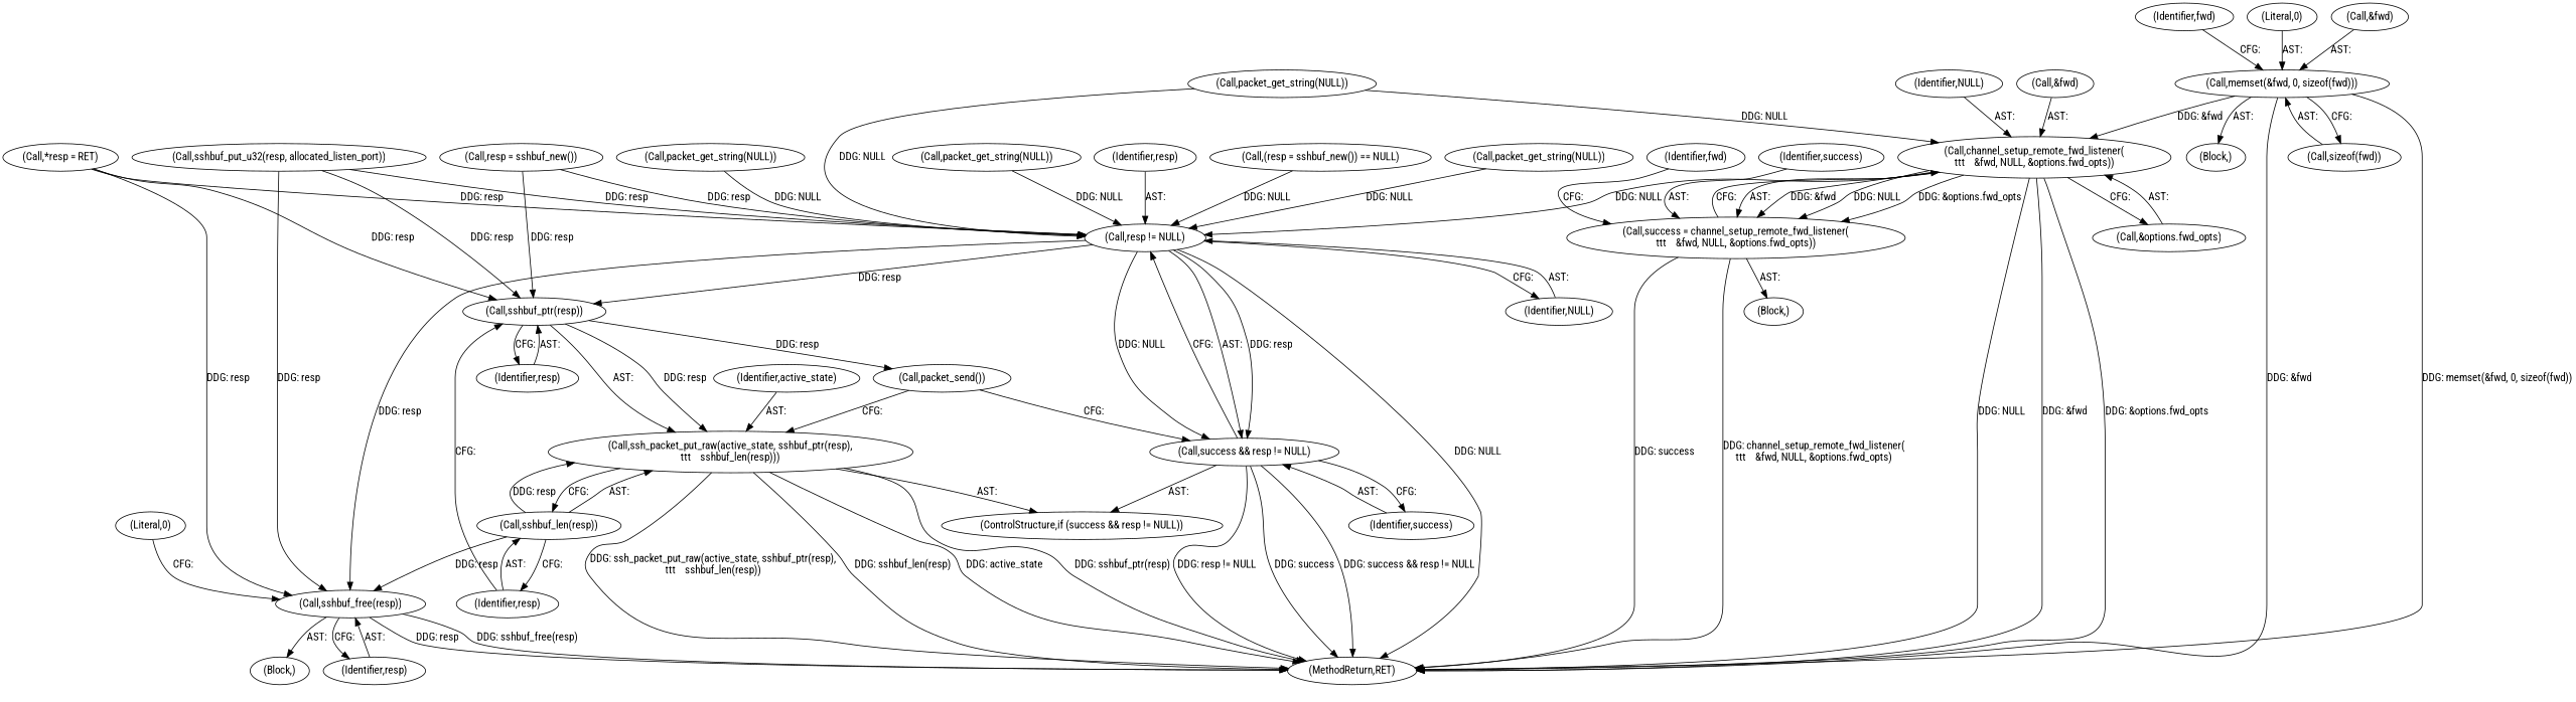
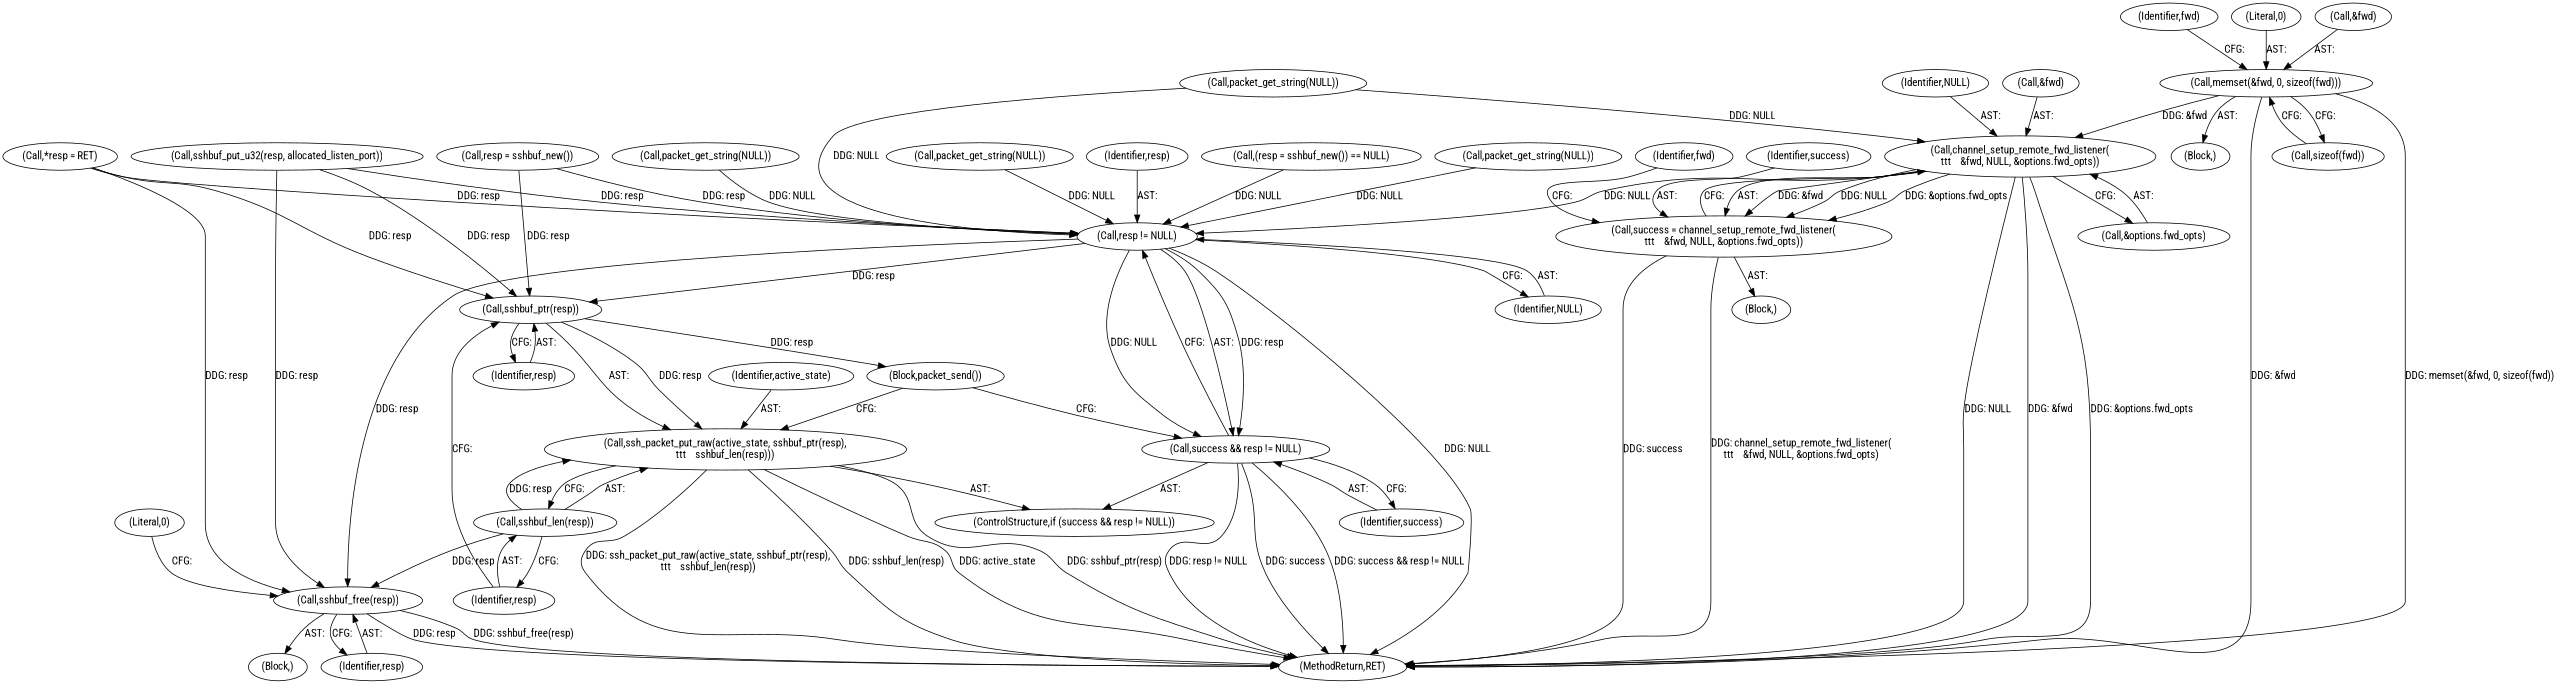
  digraph {
    fontname="Roboto Condensed"
    node [fontname="Roboto Condensed"]
    edge [fontname="Roboto Condensed"]
    n1 [label="(Call,memset(&fwd, 0, sizeof(fwd)))"]
    n2 [label="(Call,channel_setup_remote_fwd_listener(\n\t\t\t    &fwd, NULL, &options.fwd_opts))"]
    n3 [label="(MethodReturn,RET)"]
    n4 [label="(Block,)"]
    n5 [label="(Call,sizeof(fwd))"]
    n6 [label="(Call,success = channel_setup_remote_fwd_listener(\n\t\t\t    &fwd, NULL, &options.fwd_opts))"]
    n7 [label="(Call,resp != NULL)"]
    n8 [label="(Call,&options.fwd_opts)"]
    n9 [label="(Block,)"]
    n10 [label="(Call,success && resp != NULL)"]
    n11 [label="(Call,sshbuf_ptr(resp))"]
    n12 [label="(Call,sshbuf_free(resp))"]
    n13 [label="(Identifier,NULL)"]
    n14 [label="(ControlStructure,if (success && resp != NULL))"]
    n15 [label="(Identifier,success)"]
    n16 [label="(Call,ssh_packet_put_raw(active_state, sshbuf_ptr(resp),\n\t\t\t    sshbuf_len(resp)))"]
    n17 [label="(Identifier,resp)"]
-   n18 [label="(Call,packet_send())"]
+   n18 [label="(Block,packet_send())"]
    n19 [label="(Block,)"]
    n20 [label="(Identifier,resp)"]
    n21 [label="(Call,sshbuf_len(resp))"]
    n22 [label="(Identifier,resp)"]
    n23 [label="(Call,packet_get_string(NULL))"]
    n24 [label="(Identifier,fwd)"]
    n25 [label="(Identifier,active_state)"]
    n26 [label="(Identifier,resp)"]
    n27 [label="(Literal,0)"]
    n28 [label="(Literal,0)"]
    n29 [label="(Identifier,NULL)"]
    n30 [label="(Call,resp = sshbuf_new())"]
    n31 [label="(Call,sshbuf_put_u32(resp, allocated_listen_port))"]
    n32 [label="(Call,(resp = sshbuf_new()) == NULL)"]
    n33 [label="(Call,packet_get_string(NULL))"]
    n34 [label="(Call,&fwd)"]
    n35 [label="(Call,packet_get_string(NULL))"]
    n36 [label="(Identifier,fwd)"]
    n37 [label="(Identifier,success)"]
    n38 [label="(Call,&fwd)"]
    n39 [label="(Call,packet_get_string(NULL))"]
    n40 [label="(Call,*resp = RET)"]
    n1 -> n2 [label="DDG: &fwd"]
    n1 -> n3 [label="DDG: &fwd"]
    n1 -> n3 [label="DDG: memset(&fwd, 0, sizeof(fwd))"]
    n1 -> n4 [label="AST: "]
    n1 -> n5 [label="CFG: "]
    n2 -> n3 [label="DDG: NULL"]
    n2 -> n3 [label="DDG: &fwd"]
    n2 -> n3 [label="DDG: &options.fwd_opts"]
    n2 -> n6 [label="AST: "]
    n2 -> n6 [label="DDG: &fwd"]
    n2 -> n6 [label="DDG: NULL"]
    n2 -> n6 [label="DDG: &options.fwd_opts"]
    n2 -> n7 [label="DDG: NULL"]
    n2 -> n8 [label="CFG: "]
-   n5 -> n1 [label="AST: "]
+   n5 -> n1 [label="CFG: "]
    n6 -> n2 [label="CFG: "]
    n6 -> n3 [label="DDG: success"]
    n6 -> n3 [label="DDG: channel_setup_remote_fwd_listener(\n\t\t\t    &fwd, NULL, &options.fwd_opts)"]
    n6 -> n9 [label="AST: "]
    n7 -> n3 [label="DDG: NULL"]
    n7 -> n10 [label="AST: "]
    n7 -> n10 [label="DDG: resp"]
    n7 -> n10 [label="DDG: NULL"]
    n7 -> n11 [label="DDG: resp"]
    n7 -> n12 [label="DDG: resp"]
    n7 -> n13 [label="CFG: "]
    n8 -> n2 [label="AST: "]
    n10 -> n3 [label="DDG: resp != NULL"]
    n10 -> n3 [label="DDG: success"]
    n10 -> n3 [label="DDG: success && resp != NULL"]
    n10 -> n7 [label="CFG: "]
    n10 -> n14 [label="AST: "]
    n10 -> n15 [label="CFG: "]
    n11 -> n16 [label="AST: "]
    n11 -> n16 [label="DDG: resp"]
    n11 -> n17 [label="CFG: "]
    n11 -> n18 [label="DDG: resp"]
    n12 -> n3 [label="DDG: resp"]
    n12 -> n3 [label="DDG: sshbuf_free(resp)"]
    n12 -> n19 [label="AST: "]
    n12 -> n20 [label="CFG: "]
    n13 -> n7 [label="AST: "]
    n15 -> n10 [label="AST: "]
    n16 -> n3 [label="DDG: sshbuf_ptr(resp)"]
    n16 -> n3 [label="DDG: ssh_packet_put_raw(active_state, sshbuf_ptr(resp),\n\t\t\t    sshbuf_len(resp))"]
    n16 -> n3 [label="DDG: sshbuf_len(resp)"]
    n16 -> n3 [label="DDG: active_state"]
    n16 -> n14 [label="AST: "]
    n16 -> n21 [label="CFG: "]
    n17 -> n11 [label="AST: "]
    n18 -> n10 [label="CFG: "]
    n18 -> n16 [label="CFG: "]
    n20 -> n12 [label="AST: "]
    n21 -> n12 [label="DDG: resp"]
    n21 -> n16 [label="AST: "]
    n21 -> n16 [label="DDG: resp"]
    n21 -> n22 [label="CFG: "]
    n22 -> n11 [label="CFG: "]
    n22 -> n21 [label="AST: "]
    n23 -> n7 [label="DDG: NULL"]
    n24 -> n1 [label="CFG: "]
    n25 -> n16 [label="AST: "]
    n26 -> n7 [label="AST: "]
    n27 -> n12 [label="CFG: "]
    n28 -> n1 [label="AST: "]
    n29 -> n2 [label="AST: "]
    n30 -> n7 [label="DDG: resp"]
    n30 -> n11 [label="DDG: resp"]
    n31 -> n7 [label="DDG: resp"]
    n31 -> n11 [label="DDG: resp"]
    n31 -> n12 [label="DDG: resp"]
    n32 -> n7 [label="DDG: NULL"]
    n33 -> n7 [label="DDG: NULL"]
    n34 -> n2 [label="AST: "]
    n35 -> n7 [label="DDG: NULL"]
    n36 -> n6 [label="CFG: "]
    n37 -> n6 [label="AST: "]
    n38 -> n1 [label="AST: "]
    n39 -> n2 [label="DDG: NULL"]
    n39 -> n7 [label="DDG: NULL"]
    n40 -> n7 [label="DDG: resp"]
    n40 -> n11 [label="DDG: resp"]
    n40 -> n12 [label="DDG: resp"]
  }
